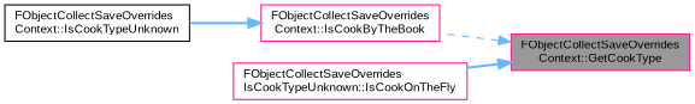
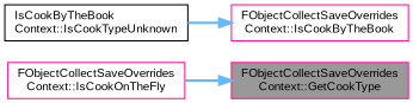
  digraph {
    fontname="Liberation Sans"
    rankdir=RL
    node [color=deeppink fillcolor=white fontname="Liberation Sans" fontsize=10 shape=box style=filled]
    edge [color=steelblue1 dir=back fontname="Liberation Sans" fontsize=10 labelfontname=Helvetica labelfontsize=10 style=bold]
    n1 [fillcolor=grey60 fontcolor=black height=0.2 label="FObjectCollectSaveOverrides\lContext::GetCookType" width=0.4]
    n2 [height=0.2 label="FObjectCollectSaveOverrides\lContext::IsCookByTheBook" width=0.4]
-   n3 [height=0.2 label="FObjectCollectSaveOverrides\lIsCookTypeUnknown::IsCookOnTheFly" width=0.4]
-   n4 [color=black height=0.2 label="FObjectCollectSaveOverrides\lContext::IsCookTypeUnknown" width=0.4]
-   n1 -> n2 [style=dashed]
+   n3 [height=0.2 label="FObjectCollectSaveOverrides\lContext::IsCookOnTheFly" width=0.4]
+   n4 [color=black height=0.2 label="IsCookByTheBook\lContext::IsCookTypeUnknown" width=0.4]
    n1 -> n3
    n2 -> n4
  }
